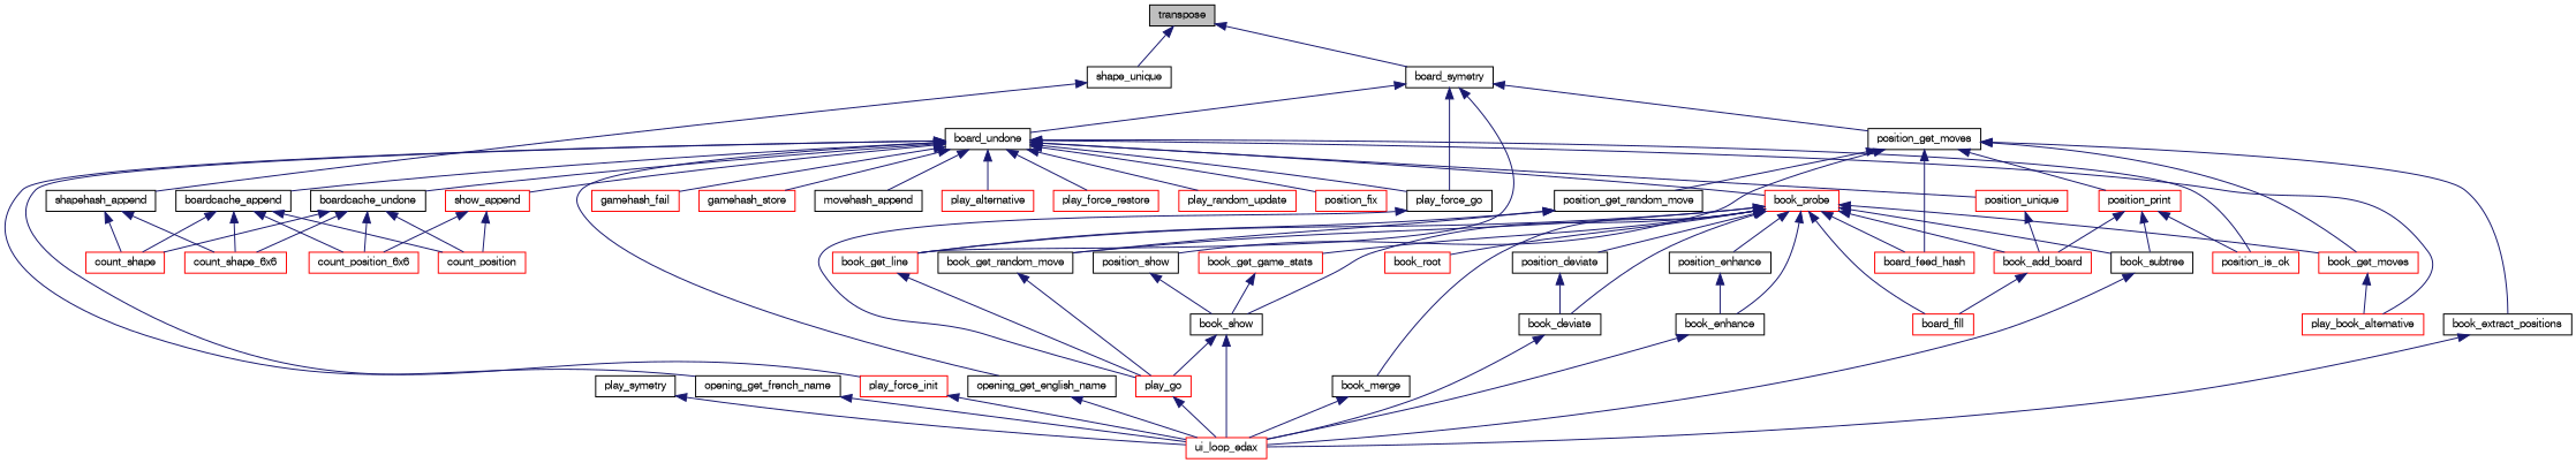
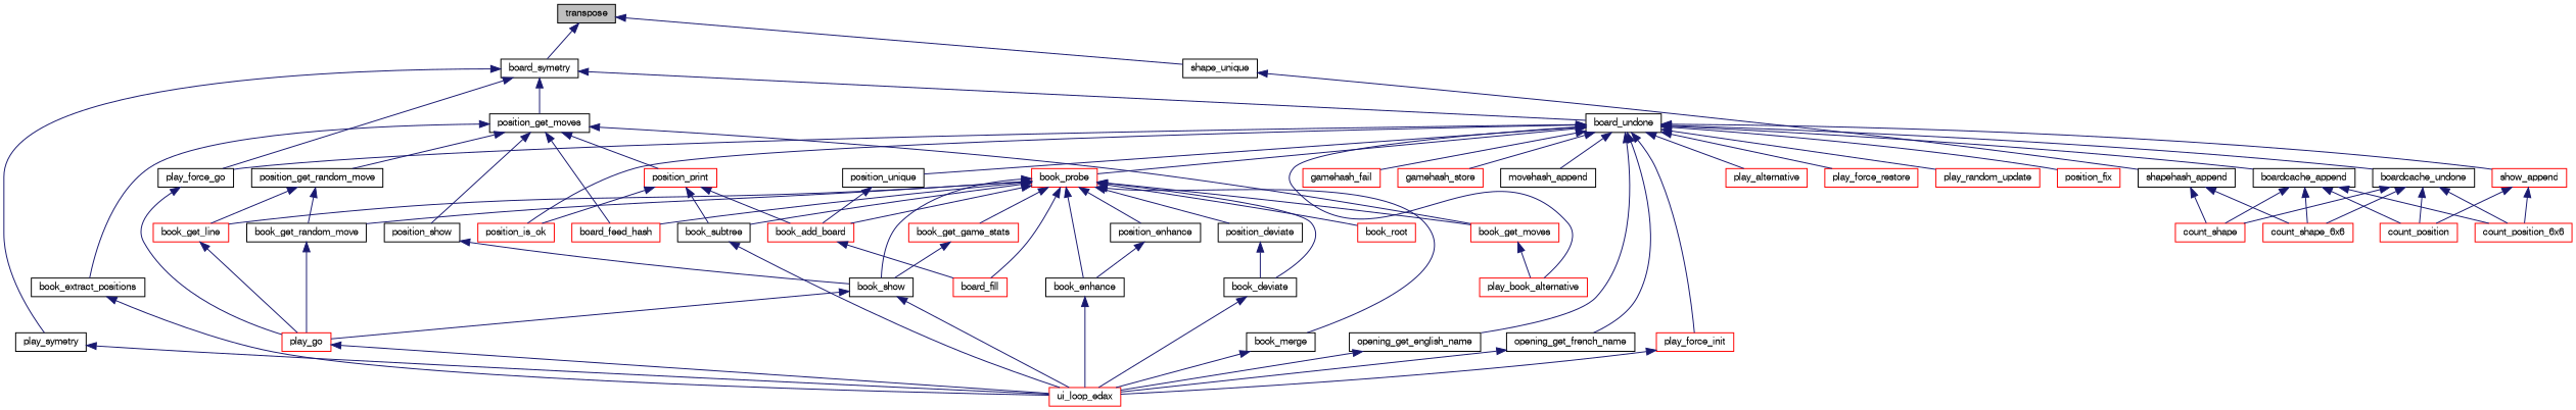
  digraph {
    rankdir=TB
    node [color=red fontname=FreeSans fontsize=10 shape=record]
    edge [color=midnightblue dir=back fontname=FreeSans fontsize=10 labelfontname=FreeSans labelfontsize=10 style=solid]
    n1 [color=black fillcolor=grey75 fontcolor=black height=0.2 label=transpose style=filled width=0.4]
    n2 [color=black height=0.2 label=board_symetry width=0.4]
    n3 [color=black height=0.2 label=shape_unique width=0.4]
    n4 [color=black height=0.2 label=board_undone width=0.4]
    n5 [color=black height=0.2 label=play_force_go width=0.4]
    n6 [color=black height=0.2 label=play_symetry width=0.4]
    n7 [color=black height=0.2 label=position_get_moves width=0.4]
    n8 [color=black height=0.2 label=shapehash_append width=0.4]
    n9 [color=black height=0.2 label=boardcache_append width=0.4]
    n10 [color=black height=0.2 label=boardcache_undone width=0.4]
    n11 [height=0.2 label=book_probe width=0.4]
    n12 [height=0.2 label=play_book_alternative width=0.4]
    n13 [height=0.2 label=gamehash_fail width=0.4]
    n14 [height=0.2 label=gamehash_store width=0.4]
    n15 [color=black height=0.2 label=movehash_append width=0.4]
    n16 [color=black height=0.2 label=opening_get_english_name width=0.4]
    n17 [color=black height=0.2 label=opening_get_french_name width=0.4]
    n18 [height=0.2 label=play_alternative width=0.4]
    n19 [height=0.2 label=play_force_init width=0.4]
    n20 [height=0.2 label=play_force_restore width=0.4]
    n21 [height=0.2 label=play_random_update width=0.4]
    n22 [height=0.2 label=position_fix width=0.4]
    n23 [height=0.2 label=position_is_ok width=0.4]
-   n24 [height=0.2 label=position_unique width=0.4]
+   n24 [color=black height=0.2 label=position_unique width=0.4]
    n25 [height=0.2 label=show_append width=0.4]
    n26 [height=0.2 label=play_go width=0.4]
    n27 [height=0.2 label=ui_loop_edax width=0.4]
    n28 [height=0.2 label=board_feed_hash width=0.4]
    n29 [height=0.2 label=book_get_moves width=0.4]
    n30 [color=black height=0.2 label=book_extract_positions width=0.4]
    n31 [color=black height=0.2 label=position_get_random_move width=0.4]
    n32 [height=0.2 label=position_print width=0.4]
    n33 [color=black height=0.2 label=position_show width=0.4]
    n34 [height=0.2 label=count_position width=0.4]
    n35 [height=0.2 label=count_position_6x6 width=0.4]
    n36 [height=0.2 label=count_shape width=0.4]
    n37 [height=0.2 label=count_shape_6x6 width=0.4]
    n38 [height=0.2 label=board_fill width=0.4]
    n39 [height=0.2 label=book_add_board width=0.4]
    n40 [color=black height=0.2 label=book_deviate width=0.4]
    n41 [color=black height=0.2 label=book_enhance width=0.4]
    n42 [height=0.2 label=book_get_game_stats width=0.4]
    n43 [color=black height=0.2 label=book_show width=0.4]
    n44 [height=0.2 label=book_get_line width=0.4]
    n45 [color=black height=0.2 label=book_get_random_move width=0.4]
    n46 [color=black height=0.2 label=book_merge width=0.4]
    n47 [height=0.2 label=book_root width=0.4]
    n48 [color=black height=0.2 label=book_subtree width=0.4]
    n49 [color=black height=0.2 label=position_deviate width=0.4]
    n50 [color=black height=0.2 label=position_enhance width=0.4]
    n1 -> n2
    n1 -> n3
    n2 -> n4
    n2 -> n5
-   n2 -> n44
+   n2 -> n6
    n2 -> n7
    n3 -> n8
    n4 -> n5
    n4 -> n9
    n4 -> n10
    n4 -> n11
    n4 -> n12
    n4 -> n13
    n4 -> n14
    n4 -> n15
    n4 -> n16
    n4 -> n17
    n4 -> n18
    n4 -> n19
    n4 -> n20
    n4 -> n21
    n4 -> n22
    n4 -> n23
    n4 -> n24
    n4 -> n25
    n5 -> n26
    n6 -> n27
    n7 -> n28
    n7 -> n29
    n7 -> n30
    n7 -> n31
    n7 -> n32
    n7 -> n33
    n8 -> n36
    n8 -> n37
    n9 -> n34
    n9 -> n35
    n9 -> n36
    n9 -> n37
    n10 -> n34
    n10 -> n35
    n10 -> n36
    n10 -> n37
    n11 -> n28
    n11 -> n29
    n11 -> n38
    n11 -> n39
    n11 -> n40
    n11 -> n41
    n11 -> n42
    n11 -> n43
    n11 -> n44
    n11 -> n45
    n11 -> n46
    n11 -> n47
    n11 -> n48
    n11 -> n49
    n11 -> n50
    n16 -> n27
    n17 -> n27
    n19 -> n27
    n24 -> n39
    n25 -> n34
    n25 -> n35
    n26 -> n27
    n29 -> n12
    n30 -> n27
    n31 -> n44
    n31 -> n45
    n32 -> n23
    n32 -> n39
    n32 -> n48
    n33 -> n43
    n39 -> n38
    n40 -> n27
    n41 -> n27
    n42 -> n43
    n43 -> n26
    n43 -> n27
    n44 -> n26
    n45 -> n26
    n46 -> n27
    n48 -> n27
    n49 -> n40
    n50 -> n41
  }
